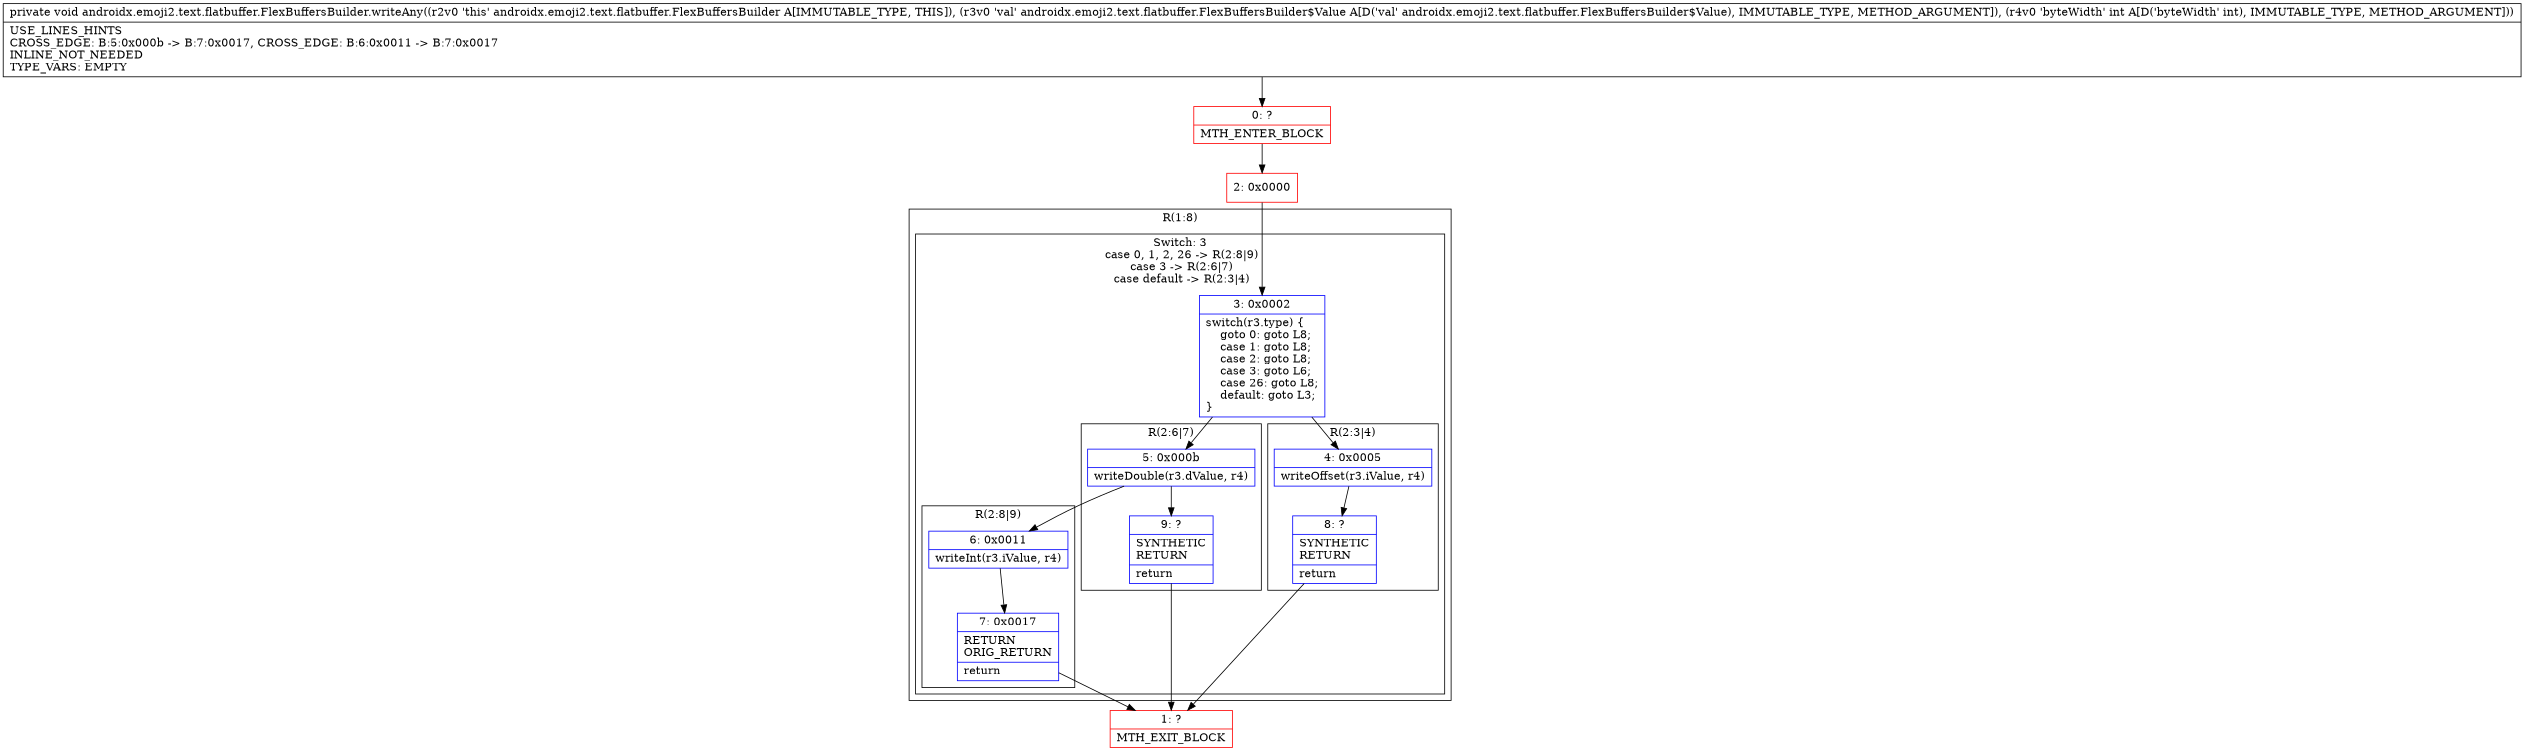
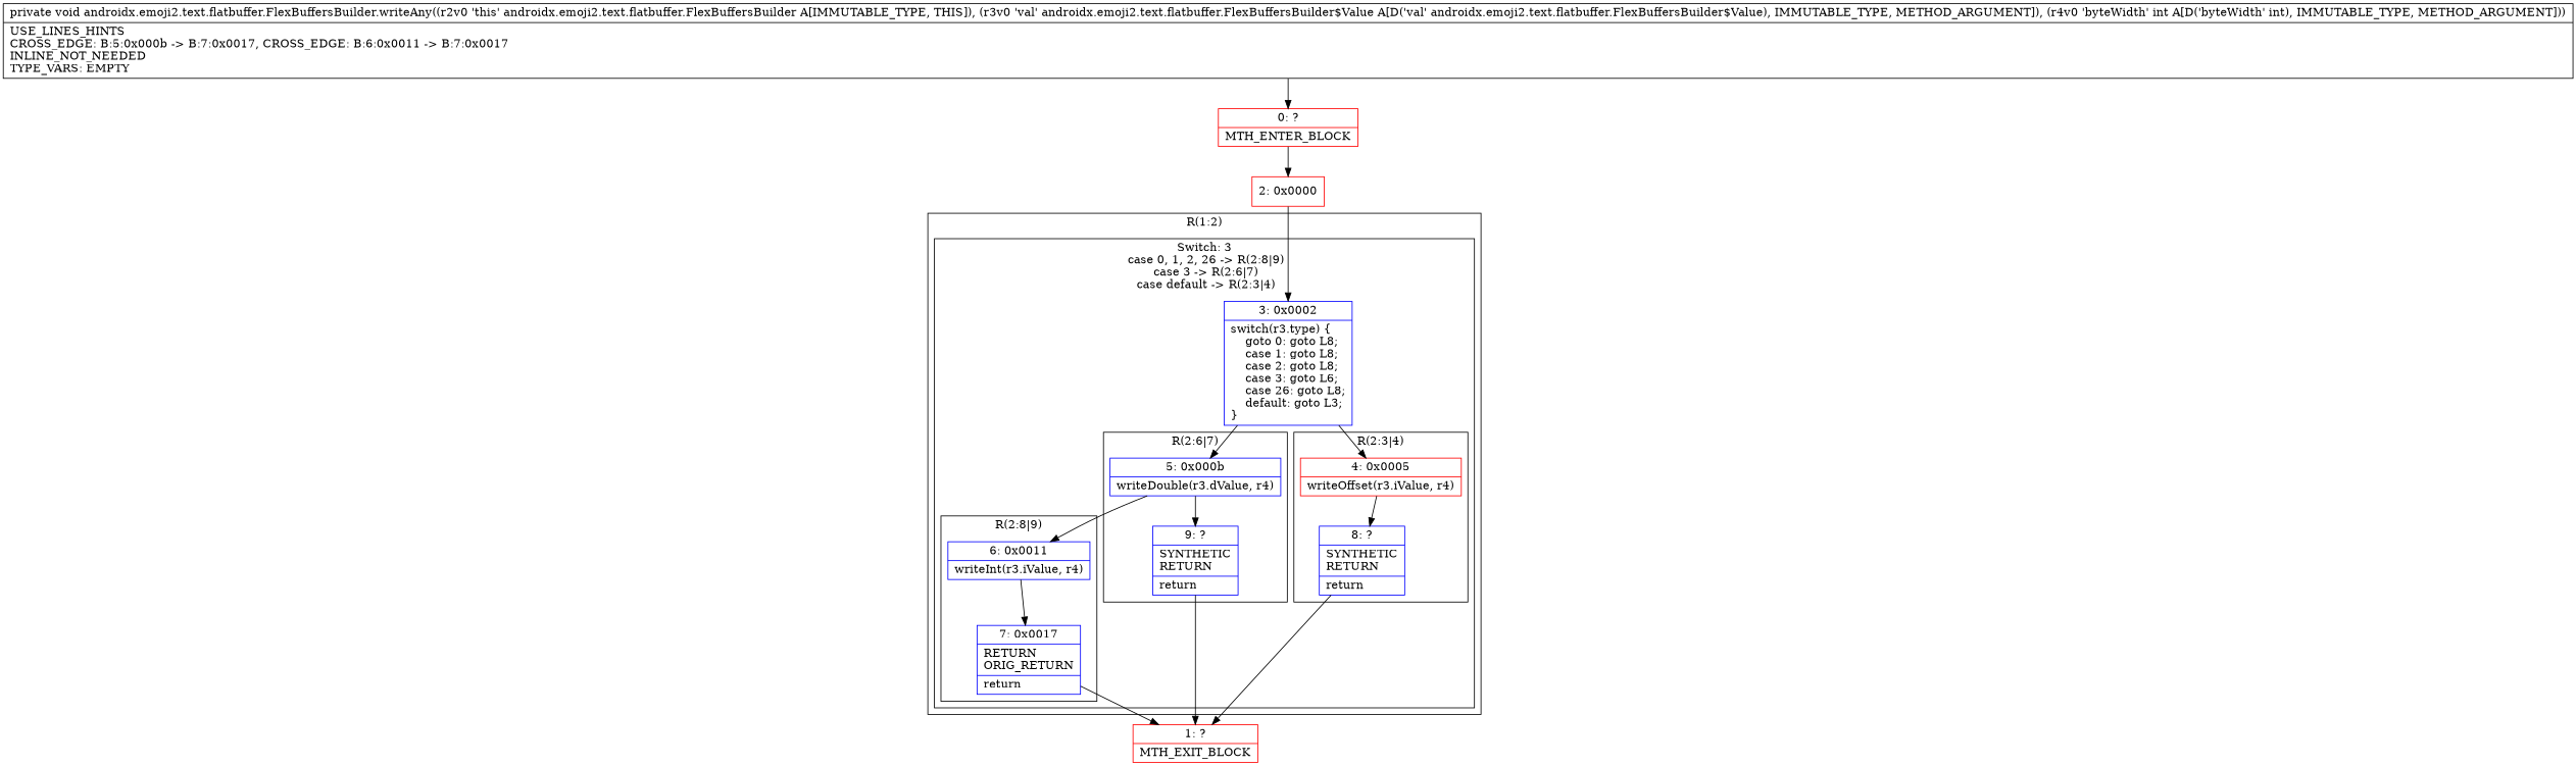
  digraph {
    node [color=blue shape=record]
    n1 [label="{6\:\ 0x0011|writeInt(r3.iValue, r4)\l}"]
    n2 [label="{7\:\ 0x0017|RETURN\lORIG_RETURN\l|return\l}"]
    n3 [label="{5\:\ 0x000b|writeDouble(r3.dValue, r4)\l}"]
    n4 [label="{9\:\ ?|SYNTHETIC\lRETURN\l|return\l}"]
-   n5 [label="{4\:\ 0x0005|writeOffset(r3.iValue, r4)\l}"]
+   n5 [color=red label="{4\:\ 0x0005|writeOffset(r3.iValue, r4)\l}"]
    n6 [label="{8\:\ ?|SYNTHETIC\lRETURN\l|return\l}"]
    n7 [label="{3\:\ 0x0002|switch(r3.type) \{\l    goto 0: goto L8;\l    case 1: goto L8;\l    case 2: goto L8;\l    case 3: goto L6;\l    case 26: goto L8;\l    default: goto L3;\l\}\l}"]
    n8 [color=red label="{1\:\ ?|MTH_EXIT_BLOCK\l}"]
    n9 [color=red label="{0\:\ ?|MTH_ENTER_BLOCK\l}"]
    n10 [color=red label="{2\:\ 0x0000}"]
    n11 [label="{private void androidx.emoji2.text.flatbuffer.FlexBuffersBuilder.writeAny((r2v0 'this' androidx.emoji2.text.flatbuffer.FlexBuffersBuilder A[IMMUTABLE_TYPE, THIS]), (r3v0 'val' androidx.emoji2.text.flatbuffer.FlexBuffersBuilder$Value A[D('val' androidx.emoji2.text.flatbuffer.FlexBuffersBuilder$Value), IMMUTABLE_TYPE, METHOD_ARGUMENT]), (r4v0 'byteWidth' int A[D('byteWidth' int), IMMUTABLE_TYPE, METHOD_ARGUMENT]))  | USE_LINES_HINTS\lCROSS_EDGE: B:5:0x000b \-\> B:7:0x0017, CROSS_EDGE: B:6:0x0011 \-\> B:7:0x0017\lINLINE_NOT_NEEDED\lTYPE_VARS: EMPTY\l}" color=""]
    subgraph cluster_1 {
-     label="R(1:8)"
+     label="R(1:2)"
      subgraph cluster_2 {
        label="Switch: 3\n case 0, 1, 2, 26 -> R(2:8|9)\n case 3 -> R(2:6|7)\n case default -> R(2:3|4)"
        n7
        subgraph cluster_3 {
          label="R(2:8|9)"
          n1
          n2
        }
        subgraph cluster_4 {
          label="R(2:6|7)"
          n3
          n4
        }
        subgraph cluster_5 {
          label="R(2:3|4)"
          n5
          n6
        }
      }
    }
    n1 -> n2
    n2 -> n8
    n3 -> n1
    n3 -> n4
    n4 -> n8
    n5 -> n6
    n6 -> n8
    n7 -> n3
    n7 -> n5
    n9 -> n10
    n10 -> n7
    n11 -> n9
  }
